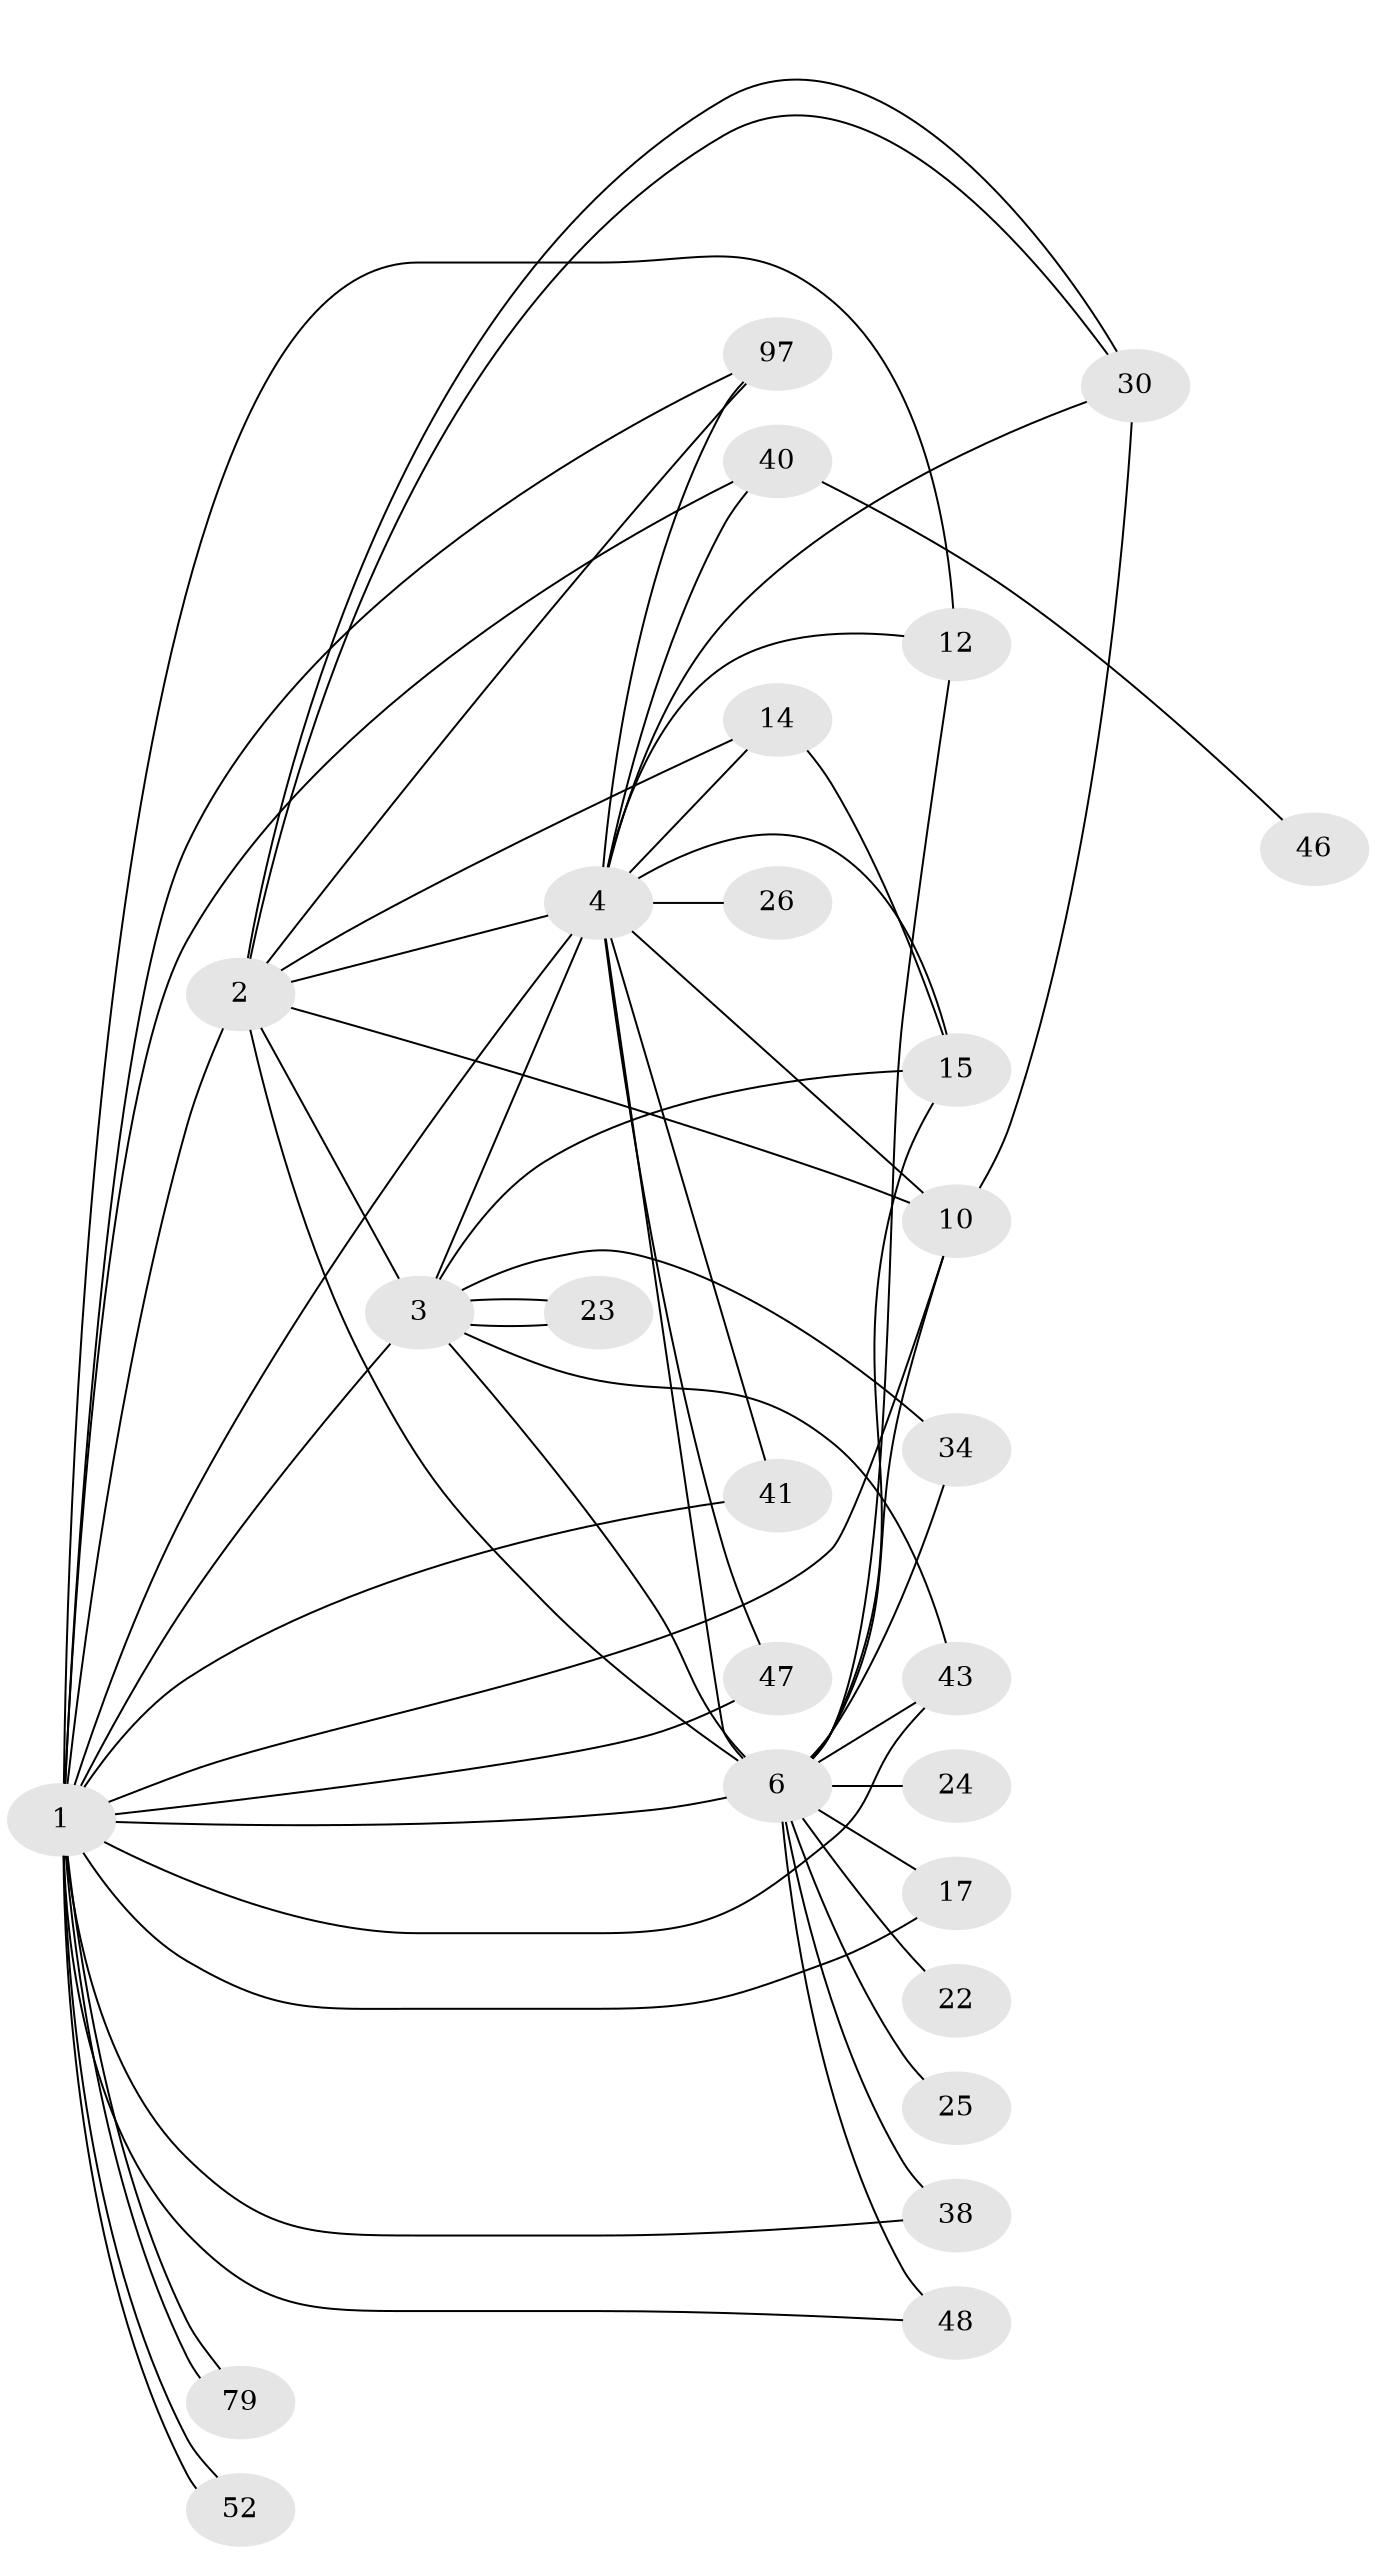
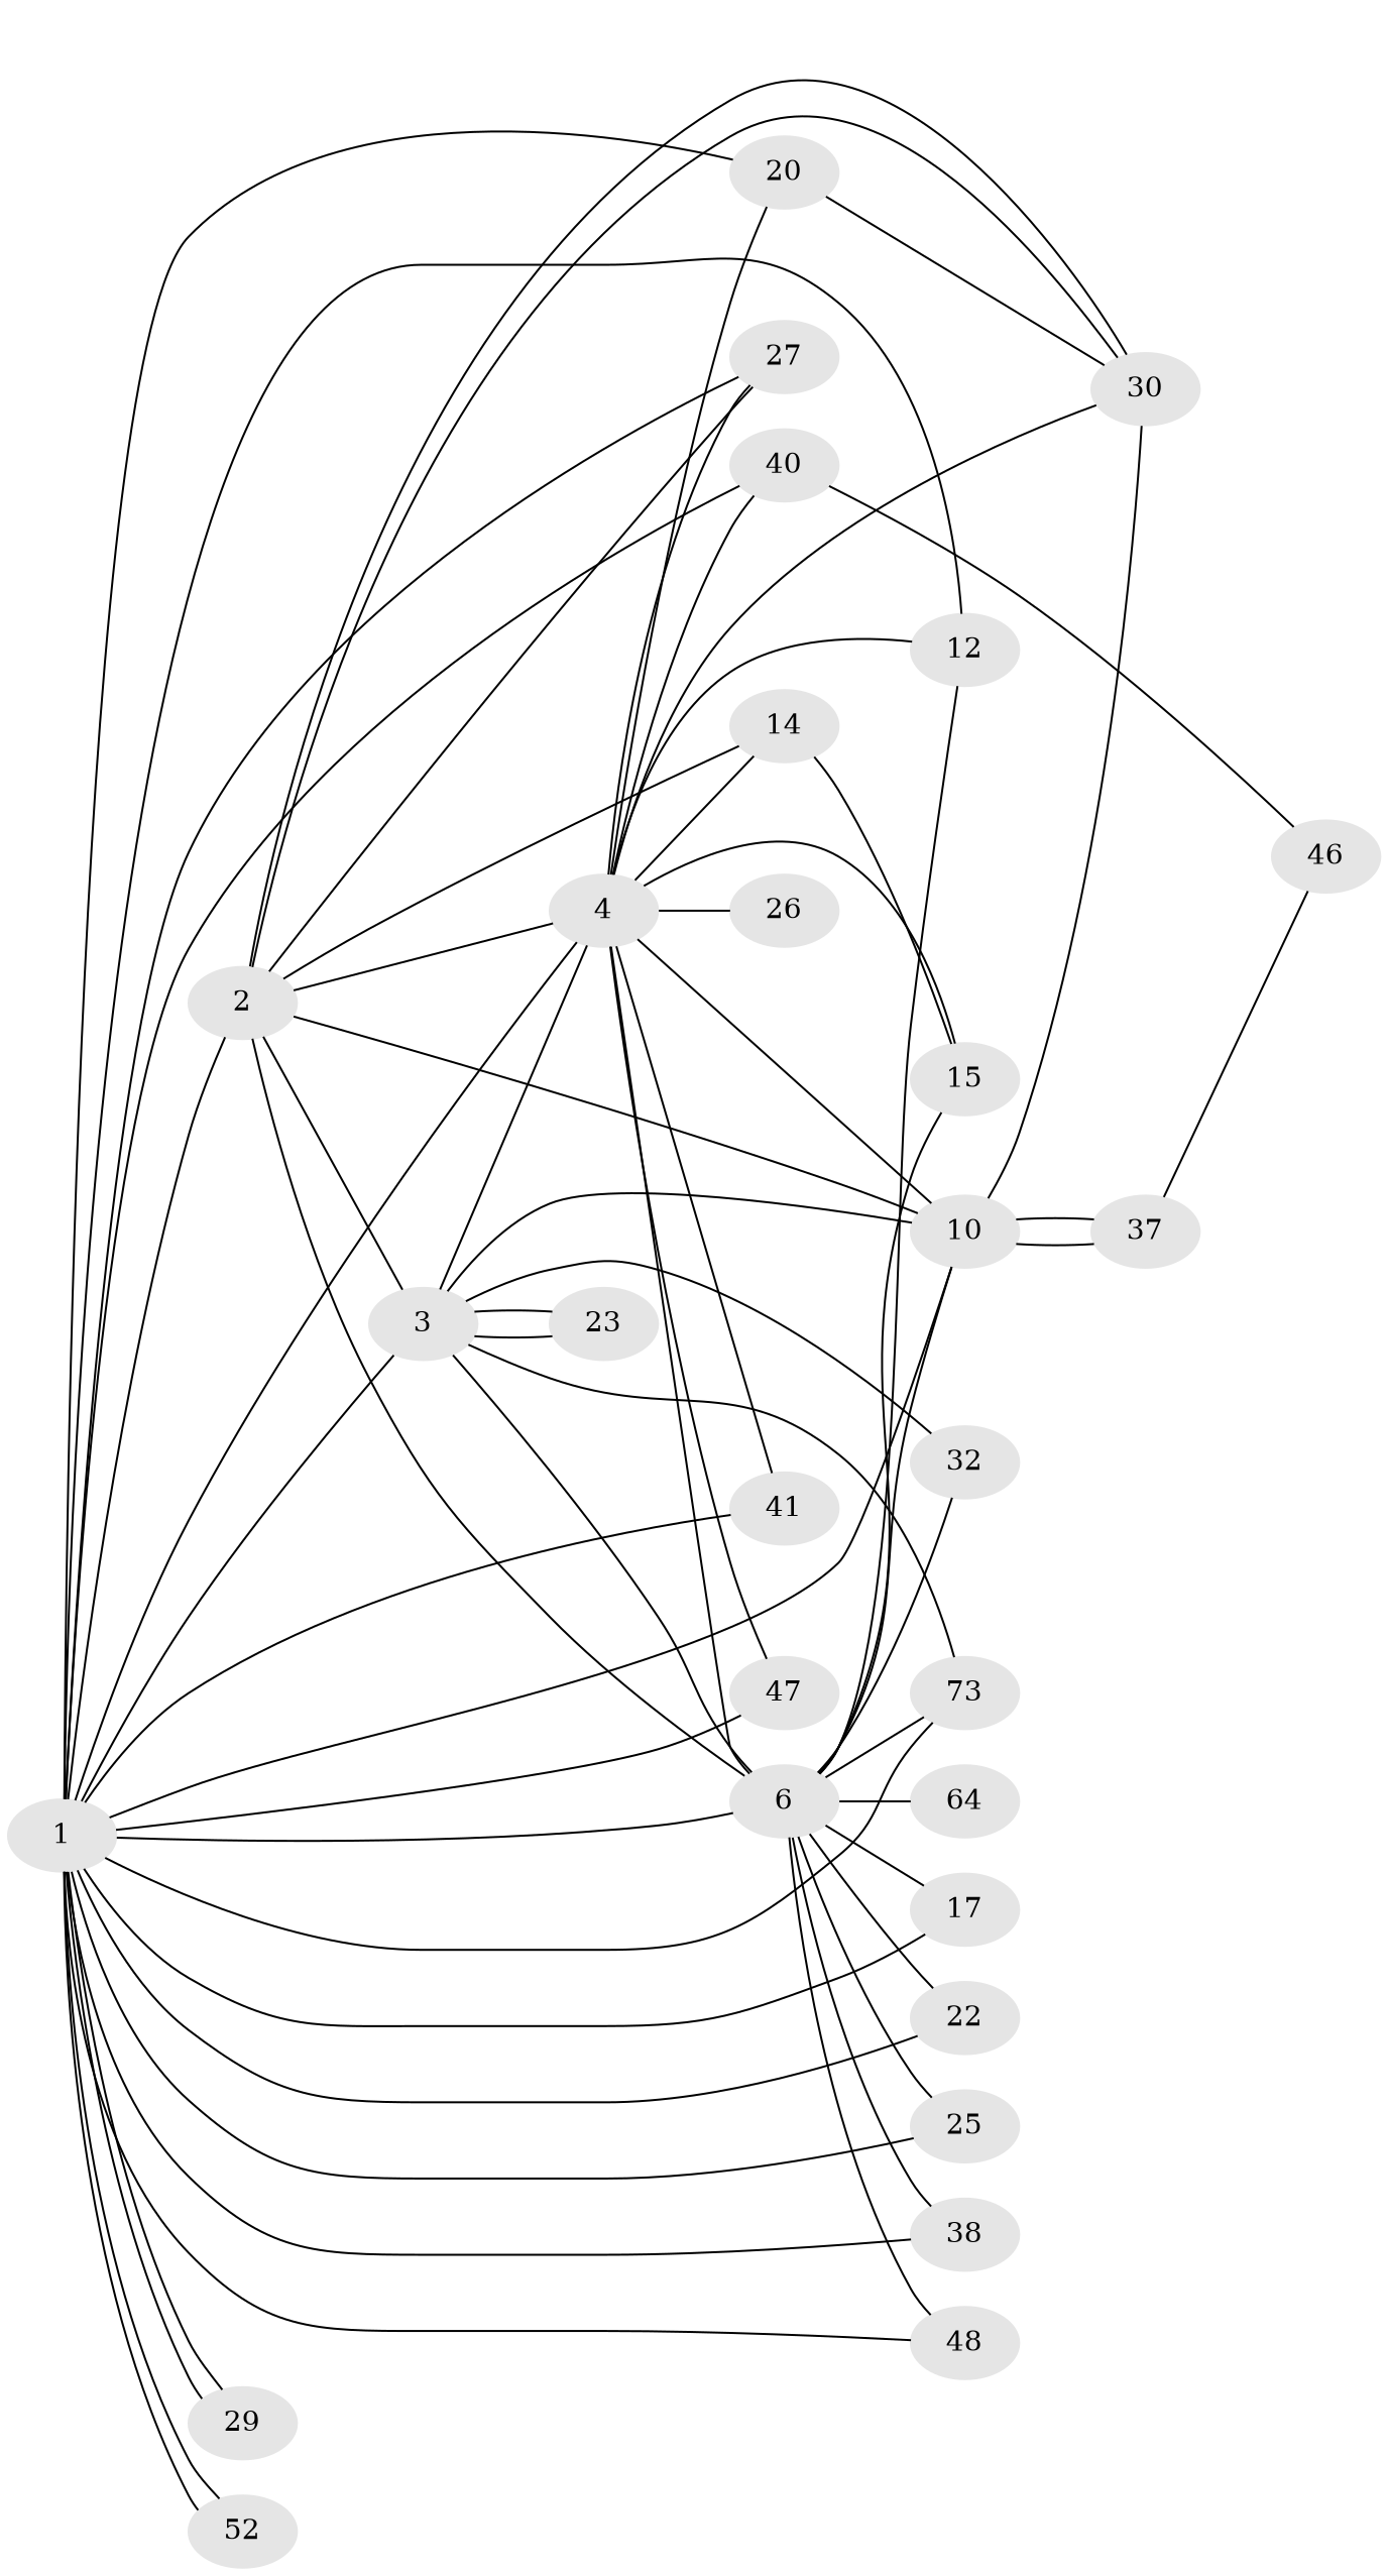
  graph {
    rankdir=LR
    node [color=gray90 style=filled]
    1 [super="+9"]
    2
    3
    4 [super="+5+16"]
    6 [super="+8+7"]
    10 [super="+59"]
    12 [super="+53"]
    17
+   20 [super="+58"]
    22
    25
-   27 [super="+50" label=97]
-   29 [label=79]
+   27 [super="+50"]
+   29
    38
    40
    41
-   43 [super="+57"]
+   43 [super="+57" label=73]
    47
    n19 [label=48]
    52
    14 [super="+28"]
    30 [super="+36+54+44"]
    23
-   34
+   34 [label=32]
    15 [super="+45"]
    26
-   24
+   24 [label=64]
+   37
    46
    1 -- 2 [weight=2]
    1 -- 3 [weight=3]
    1 -- 4 [weight=6]
    1 -- 6 [weight=8]
    1 -- 10 [weight=2]
    1 -- 12
    1 -- 17
+   1 -- 20
+   1 -- 22 [weight=2]
+   1 -- 25
    1 -- 27
    1 -- 29
    1 -- 29
    1 -- 38
    1 -- 40
    1 -- 41
    1 -- 43
    1 -- 47
    1 -- n19
    1 -- 52
    1 -- 52
    2 -- 3
    2 -- 4 [weight=2]
    2 -- 6 [weight=3]
    2 -- 10
    2 -- 27
    2 -- 14
    2 -- 30
    2 -- 30
    3 -- 4 [weight=2]
    3 -- 6 [weight=3]
-   3 -- 15 [weight=2]
+   3 -- 10 [weight=2]
    3 -- 43
    3 -- 23
    3 -- 23
    3 -- 34
    4 -- 6 [weight=7]
    4 -- 10 [weight=3]
    4 -- 12
+   4 -- 20
    4 -- 27
    4 -- 40
    4 -- 41
    4 -- 47
    4 -- 14 [weight=2]
    4 -- 30 [weight=4]
    4 -- 15
    4 -- 26 [weight=2]
    6 -- 10 [weight=3]
    6 -- 12
    6 -- 17
    6 -- 22
    6 -- 25
    6 -- 38
    6 -- 43
    6 -- n19
    6 -- 34
    6 -- 15
    6 -- 24 [weight=2]
    10 -- 30
+   10 -- 37
+   10 -- 37
+   20 -- 30
    40 -- 46
    14 -- 15
+   37 -- 46
  }
